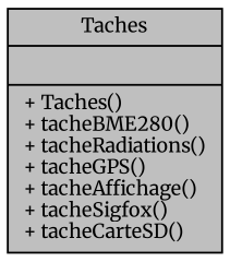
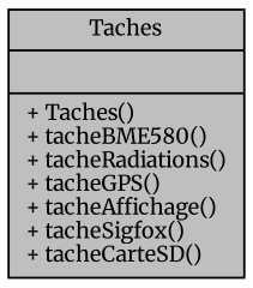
  digraph {
    fontname=Merriweather
-   n1 [color=black fillcolor=grey75 fontcolor=black fontname=Merriweather fontsize=10 height=0.2 label="{Taches\n||+ Taches()\l+ tacheBME280()\l+ tacheRadiations()\l+ tacheGPS()\l+ tacheAffichage()\l+ tacheSigfox()\l+ tacheCarteSD()\l}" shape=record style=filled width=0.4]
+   n1 [color=black fillcolor=grey75 fontcolor=black fontname=Merriweather fontsize=10 height=0.2 label="{Taches\n||+ Taches()\l+ tacheBME580()\l+ tacheRadiations()\l+ tacheGPS()\l+ tacheAffichage()\l+ tacheSigfox()\l+ tacheCarteSD()\l}" shape=record style=filled width=0.4]
  }
